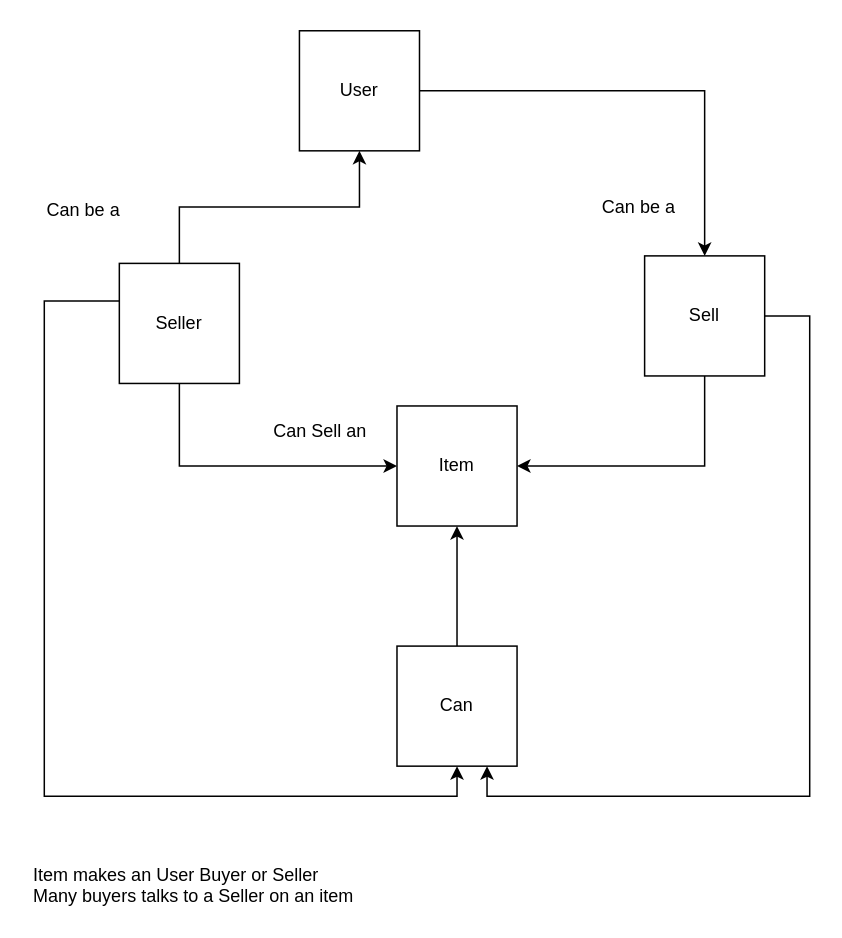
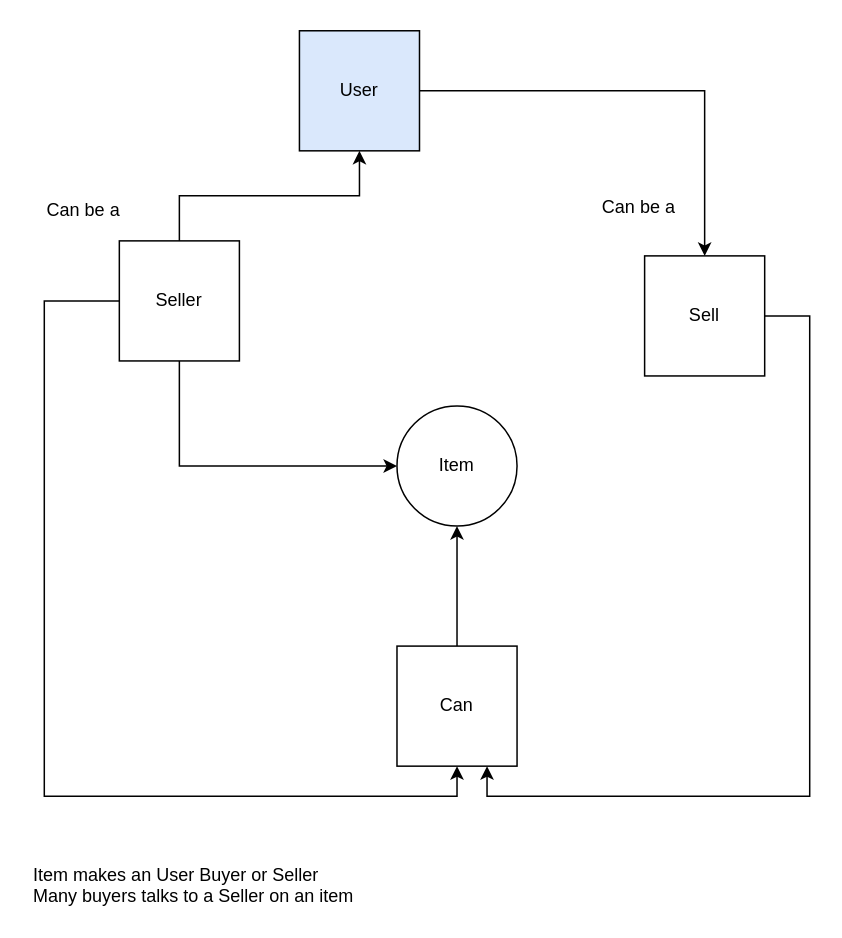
  <mxCell id="0" />
  <mxCell id="1" parent="0" />
  <mxCell id="2" style="edgeStyle=orthogonalEdgeStyle;rounded=0;orthogonalLoop=1;jettySize=auto;html=1;exitX=1;exitY=0.5;exitDx=0;exitDy=0;entryX=0.5;entryY=0;entryDx=0;entryDy=0;" edge="1" parent="1" source="3" target="6"><mxGeometry relative="1" as="geometry" /></mxCell>
- <mxCell id="3" value="User" style="whiteSpace=wrap;html=1;aspect=fixed;" vertex="1" parent="1"><mxGeometry x="199" y="20" width="80" height="80" as="geometry" /></mxCell>
- <mxCell id="4" style="edgeStyle=orthogonalEdgeStyle;rounded=0;orthogonalLoop=1;jettySize=auto;html=1;exitX=0.5;exitY=1;exitDx=0;exitDy=0;entryX=1;entryY=0.5;entryDx=0;entryDy=0;" edge="1" parent="1" source="6" target="11"><mxGeometry relative="1" as="geometry" /></mxCell>
+ <mxCell id="3" value="User" style="whiteSpace=wrap;html=1;aspect=fixed;fillColor=#dae8fc;" vertex="1" parent="1"><mxGeometry x="199" y="20" width="80" height="80" as="geometry" /></mxCell>
  <mxCell id="5" style="edgeStyle=orthogonalEdgeStyle;rounded=0;orthogonalLoop=1;jettySize=auto;html=1;entryX=0.75;entryY=1;entryDx=0;entryDy=0;" edge="1" parent="1" source="6" target="16"><mxGeometry relative="1" as="geometry"><Array as="points"><mxPoint x="539" y="210" /><mxPoint x="539" y="530" /><mxPoint x="324" y="530" /></Array></mxGeometry></mxCell>
  <mxCell id="6" value="Sell" style="whiteSpace=wrap;html=1;aspect=fixed;" vertex="1" parent="1"><mxGeometry x="429" y="170" width="80" height="80" as="geometry" /></mxCell>
  <mxCell id="7" style="edgeStyle=orthogonalEdgeStyle;rounded=0;orthogonalLoop=1;jettySize=auto;html=1;exitX=0.5;exitY=0;exitDx=0;exitDy=0;entryX=0.5;entryY=1;entryDx=0;entryDy=0;" edge="1" parent="1" source="10" target="3"><mxGeometry relative="1" as="geometry" /></mxCell>
  <mxCell id="8" style="edgeStyle=orthogonalEdgeStyle;rounded=0;orthogonalLoop=1;jettySize=auto;html=1;exitX=0.5;exitY=1;exitDx=0;exitDy=0;entryX=0;entryY=0.5;entryDx=0;entryDy=0;" edge="1" parent="1" source="10" target="11"><mxGeometry relative="1" as="geometry" /></mxCell>
  <mxCell id="9" style="edgeStyle=orthogonalEdgeStyle;rounded=0;orthogonalLoop=1;jettySize=auto;html=1;entryX=0.5;entryY=1;entryDx=0;entryDy=0;" edge="1" parent="1" source="10" target="16"><mxGeometry relative="1" as="geometry"><mxPoint x="29" y="480" as="targetPoint" /><Array as="points"><mxPoint x="29" y="200" /><mxPoint x="29" y="530" /><mxPoint x="304" y="530" /></Array></mxGeometry></mxCell>
- <mxCell id="10" value="Seller" style="whiteSpace=wrap;html=1;aspect=fixed;" vertex="1" parent="1"><mxGeometry x="79" y="175" width="80" height="80" as="geometry" /></mxCell>
- <mxCell id="11" value="Item" style="whiteSpace=wrap;html=1;aspect=fixed;" vertex="1" parent="1"><mxGeometry x="264" y="270" width="80" height="80" as="geometry" /></mxCell>
+ <mxCell id="10" value="Seller" style="whiteSpace=wrap;html=1;aspect=fixed;" vertex="1" parent="1"><mxGeometry x="79" y="160" width="80" height="80" as="geometry" /></mxCell>
+ <mxCell id="11" value="Item" style="ellipse;whiteSpace=wrap;html=1;aspect=fixed;" vertex="1" parent="1"><mxGeometry x="264" y="270" width="80" height="80" as="geometry" /></mxCell>
  <mxCell id="12" value="Can be a" style="text;html=1;resizable=0;points=[];autosize=1;align=left;verticalAlign=top;spacingTop=-4;" vertex="1" parent="1"><mxGeometry x="399" y="128" width="60" height="20" as="geometry" /></mxCell>
  <mxCell id="13" value="Can be a&amp;nbsp;" style="text;html=1;resizable=0;points=[];autosize=1;align=left;verticalAlign=top;spacingTop=-4;" vertex="1" parent="1"><mxGeometry x="29" y="130" width="70" height="20" as="geometry" /></mxCell>
- <mxCell id="14" value="Can Sell an" style="text;html=1;resizable=0;points=[];autosize=1;align=left;verticalAlign=top;spacingTop=-4;" vertex="1" parent="1"><mxGeometry x="180" y="277" width="80" height="20" as="geometry" /></mxCell>
  <mxCell id="15" style="edgeStyle=orthogonalEdgeStyle;rounded=0;orthogonalLoop=1;jettySize=auto;html=1;entryX=0.5;entryY=1;entryDx=0;entryDy=0;" edge="1" parent="1" source="16" target="11"><mxGeometry relative="1" as="geometry" /></mxCell>
  <mxCell id="16" value="Can&lt;br&gt;" style="whiteSpace=wrap;html=1;aspect=fixed;" vertex="1" parent="1"><mxGeometry x="264" y="430" width="80" height="80" as="geometry" /></mxCell>
  <mxCell id="17" value="Item makes an User Buyer or Seller&lt;br&gt;Many buyers talks to a Seller on an item&lt;br&gt;" style="text;html=1;resizable=0;points=[];autosize=1;align=left;verticalAlign=top;spacingTop=-4;" vertex="1" parent="1"><mxGeometry x="20" y="573" width="230" height="30" as="geometry" /></mxCell>
